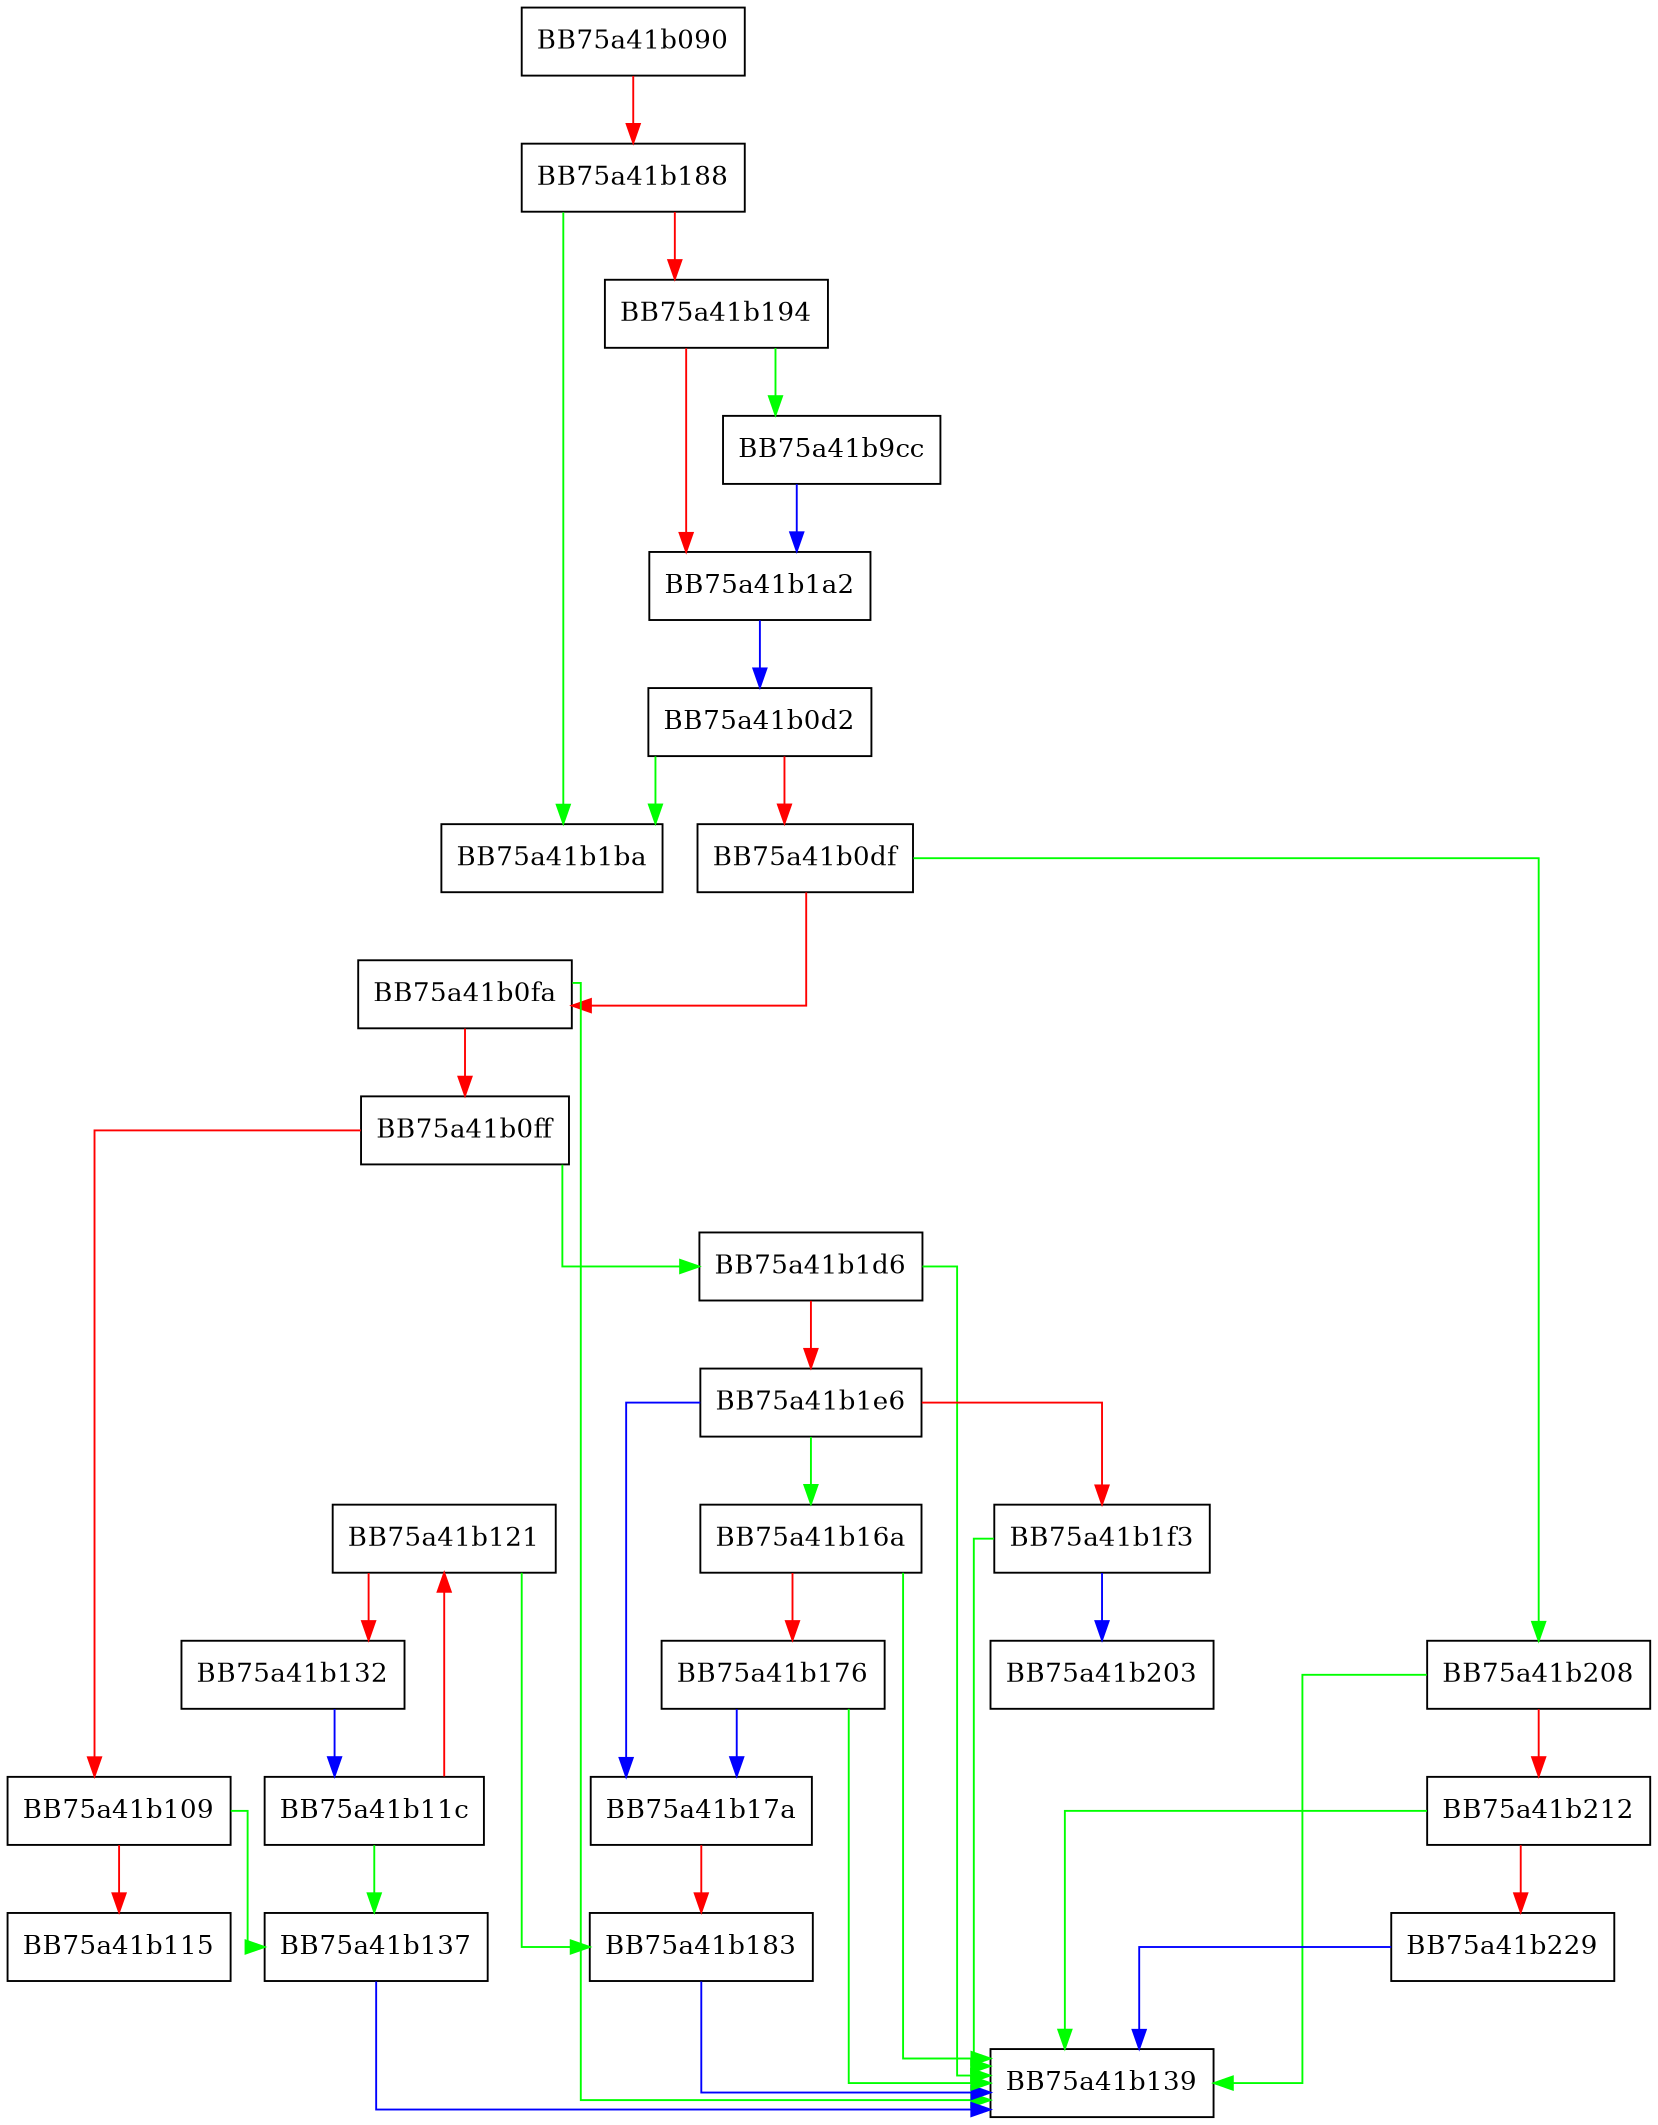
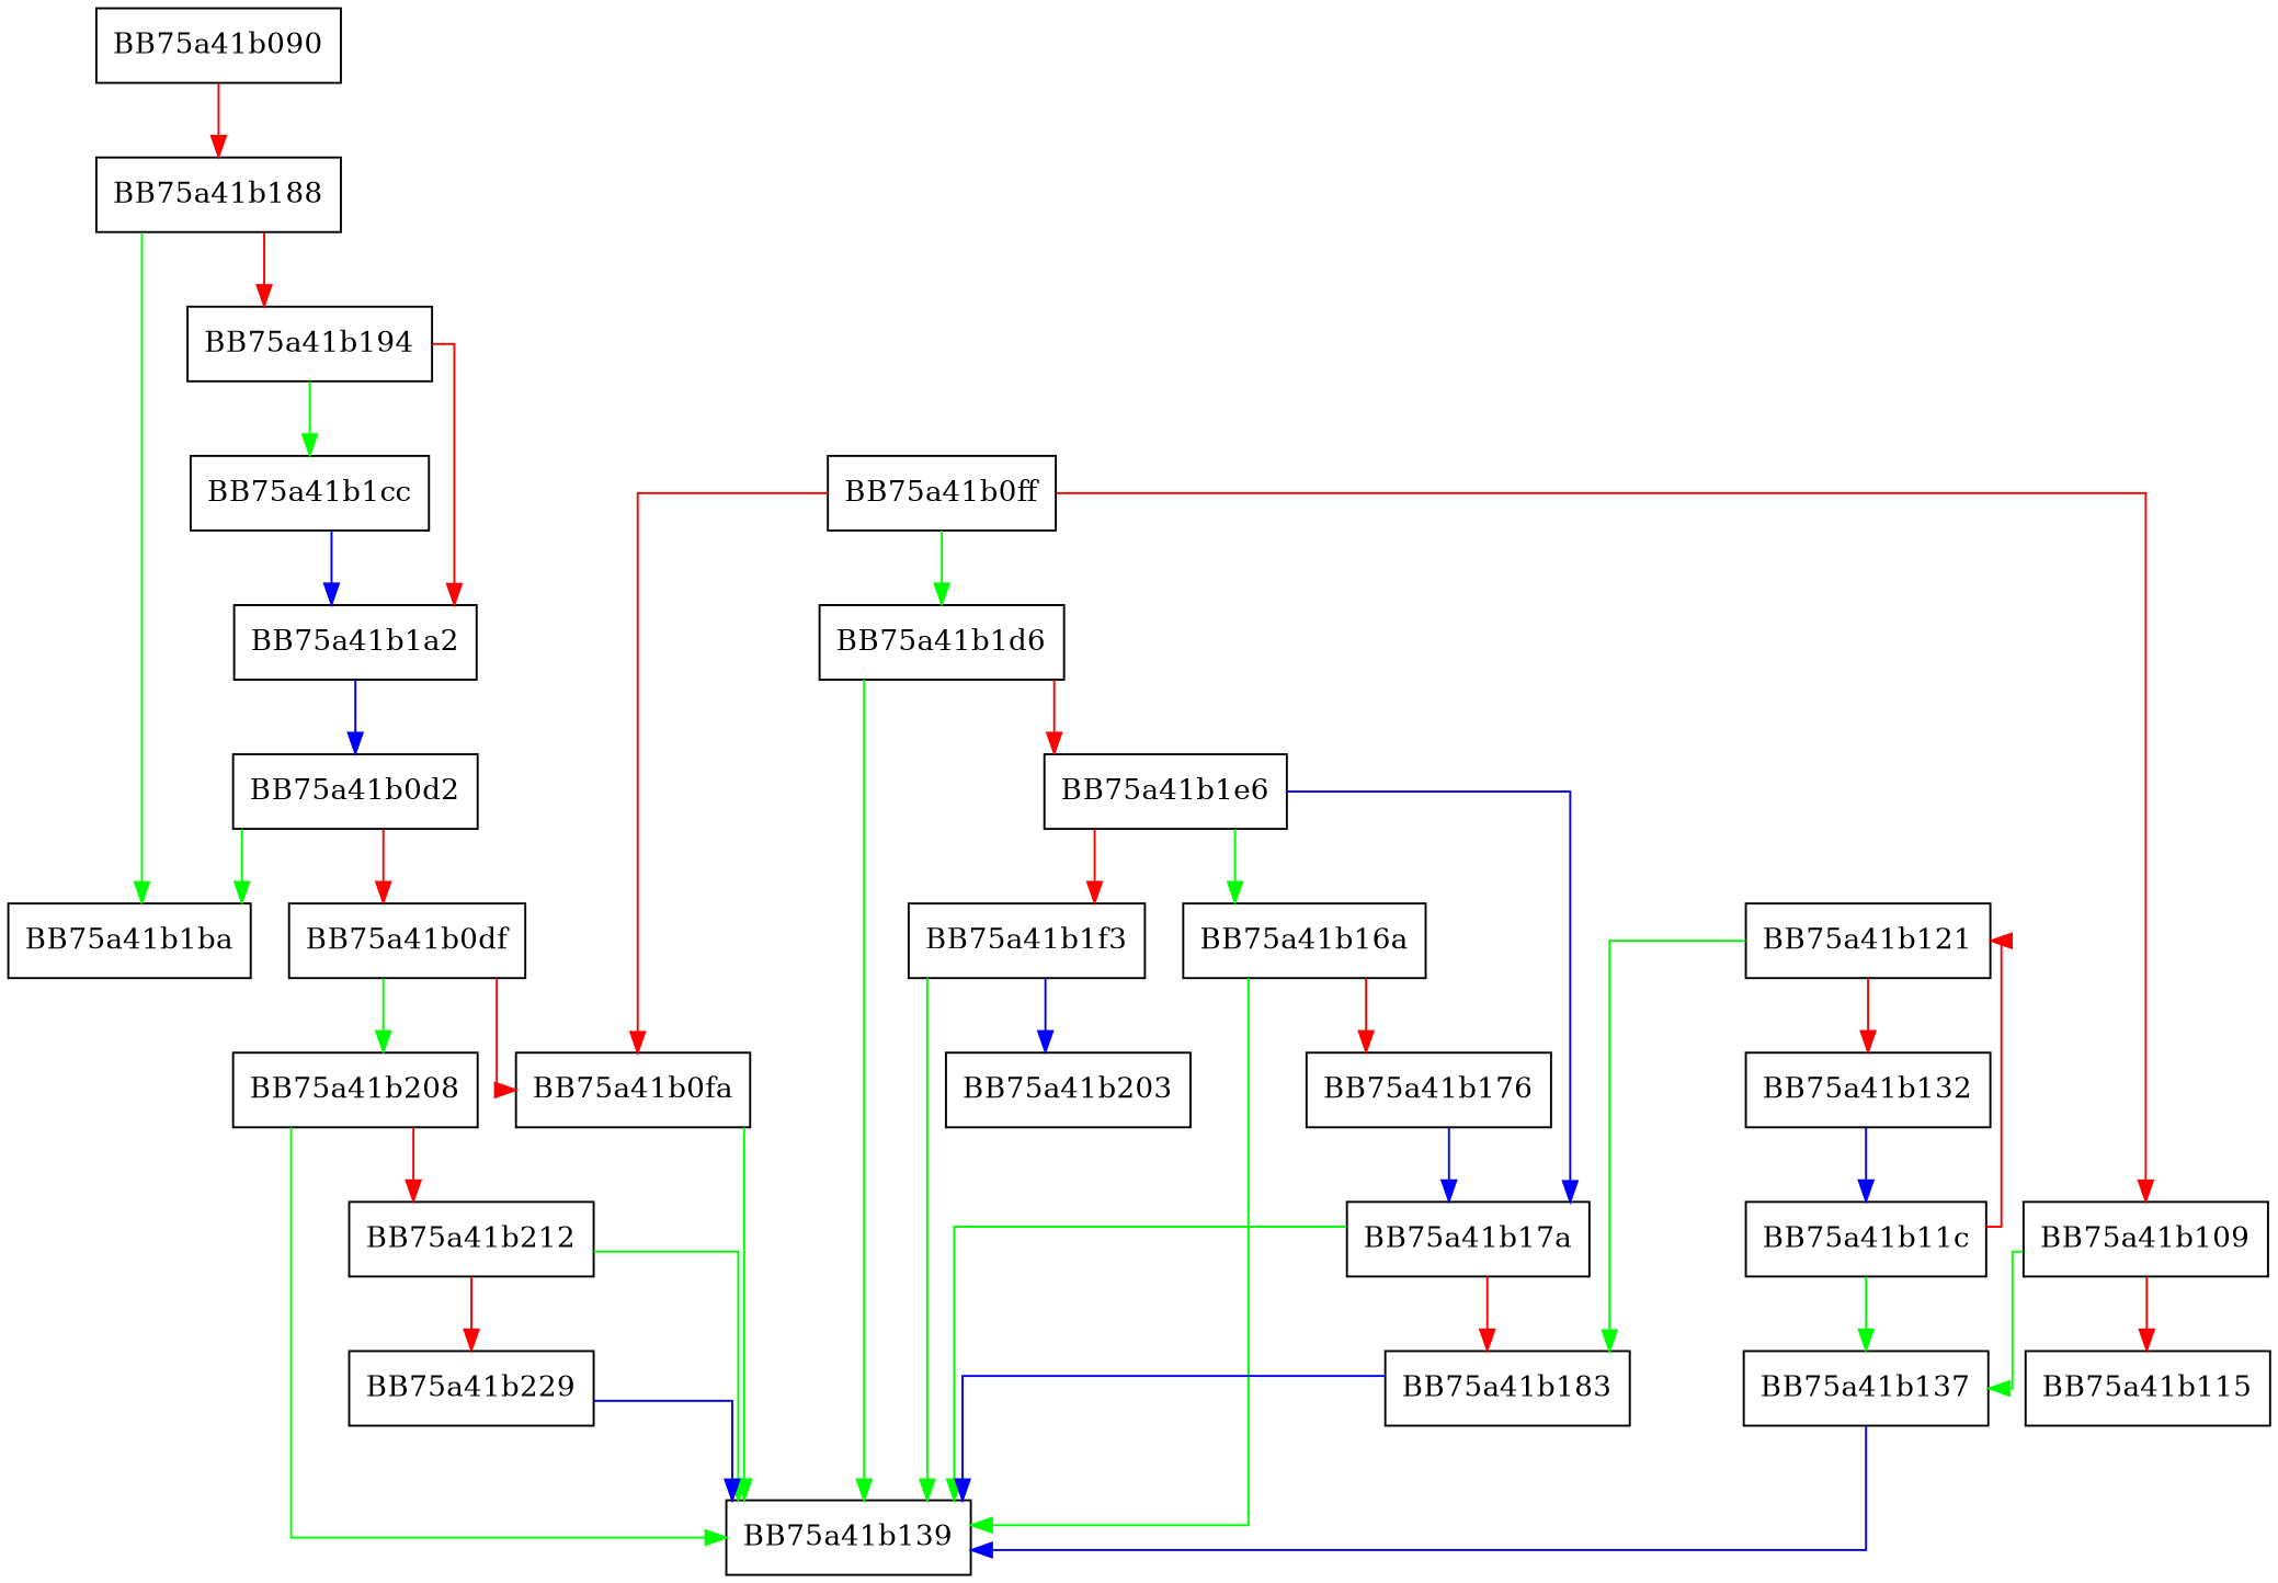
  digraph {
    splines=ortho
    node [shape=box]
    edge [color=red]
    BB75a41b090
    BB75a41b188
    BB75a41b1ba
    BB75a41b194
    BB75a41b0d2
    BB75a41b0df
-   BB75a41b1cc [label=BB75a41b9cc]
+   BB75a41b1cc
    BB75a41b1a2
    BB75a41b208
    BB75a41b0fa
    BB75a41b139
    BB75a41b212
    BB75a41b0ff
    BB75a41b229
    BB75a41b1d6
    BB75a41b109
    BB75a41b1e6
    BB75a41b137
    BB75a41b115
    BB75a41b16a
    BB75a41b17a
    BB75a41b1f3
    BB75a41b11c
    BB75a41b121
    BB75a41b183
    BB75a41b132
    BB75a41b176
    BB75a41b203
    BB75a41b090 -> BB75a41b188
    BB75a41b188 -> BB75a41b1ba [color=green]
    BB75a41b188 -> BB75a41b194
    BB75a41b194 -> BB75a41b1cc [color=green]
    BB75a41b194 -> BB75a41b1a2
    BB75a41b0d2 -> BB75a41b1ba [color=green]
    BB75a41b0d2 -> BB75a41b0df
    BB75a41b0df -> BB75a41b208 [color=green]
    BB75a41b0df -> BB75a41b0fa
    BB75a41b1cc -> BB75a41b1a2 [color=blue]
    BB75a41b1a2 -> BB75a41b0d2 [color=blue]
    BB75a41b208 -> BB75a41b139 [color=green]
    BB75a41b208 -> BB75a41b212
    BB75a41b0fa -> BB75a41b139 [color=green]
-   BB75a41b0fa -> BB75a41b0ff
+   BB75a41b0ff -> BB75a41b0fa
    BB75a41b212 -> BB75a41b139 [color=green]
    BB75a41b212 -> BB75a41b229
    BB75a41b0ff -> BB75a41b1d6 [color=green]
    BB75a41b0ff -> BB75a41b109
    BB75a41b229 -> BB75a41b139 [color=blue]
    BB75a41b1d6 -> BB75a41b139 [color=green]
    BB75a41b1d6 -> BB75a41b1e6
    BB75a41b109 -> BB75a41b137 [color=green]
    BB75a41b109 -> BB75a41b115
    BB75a41b1e6 -> BB75a41b16a [color=green]
    BB75a41b1e6 -> BB75a41b17a [color=blue]
    BB75a41b1e6 -> BB75a41b1f3
    BB75a41b137 -> BB75a41b139 [color=blue]
    BB75a41b16a -> BB75a41b139 [color=green]
    BB75a41b16a -> BB75a41b176
-   BB75a41b176 -> BB75a41b139 [color=green]
+   BB75a41b17a -> BB75a41b139 [color=green]
    BB75a41b17a -> BB75a41b183
    BB75a41b1f3 -> BB75a41b139 [color=green]
    BB75a41b1f3 -> BB75a41b203 [color=blue]
    BB75a41b11c -> BB75a41b137 [color=green]
    BB75a41b11c -> BB75a41b121
    BB75a41b121 -> BB75a41b183 [color=green]
    BB75a41b121 -> BB75a41b132
    BB75a41b183 -> BB75a41b139 [color=blue]
    BB75a41b132 -> BB75a41b11c [color=blue]
    BB75a41b176 -> BB75a41b17a [color=blue]
  }
